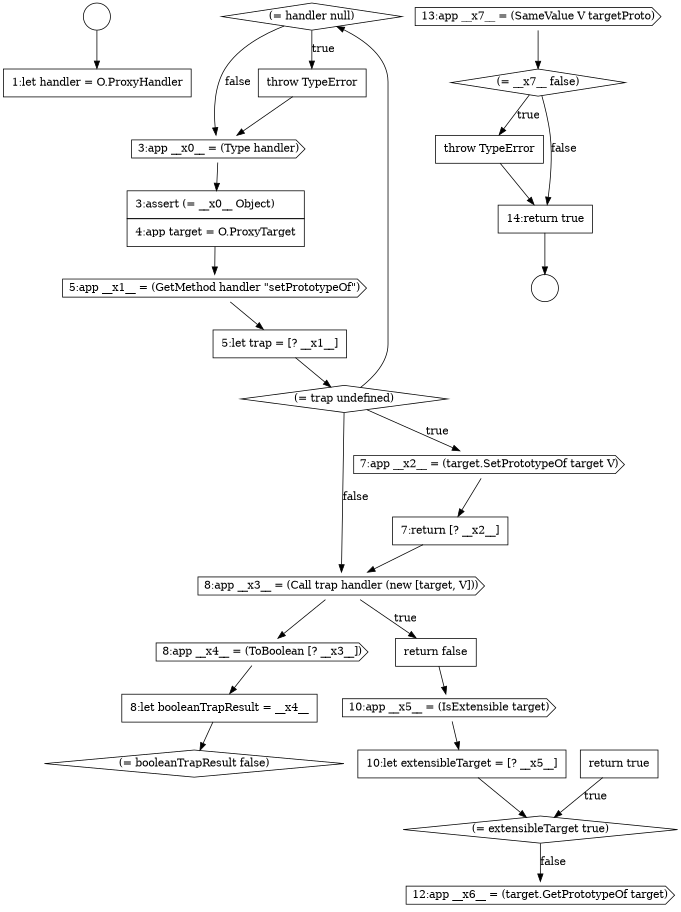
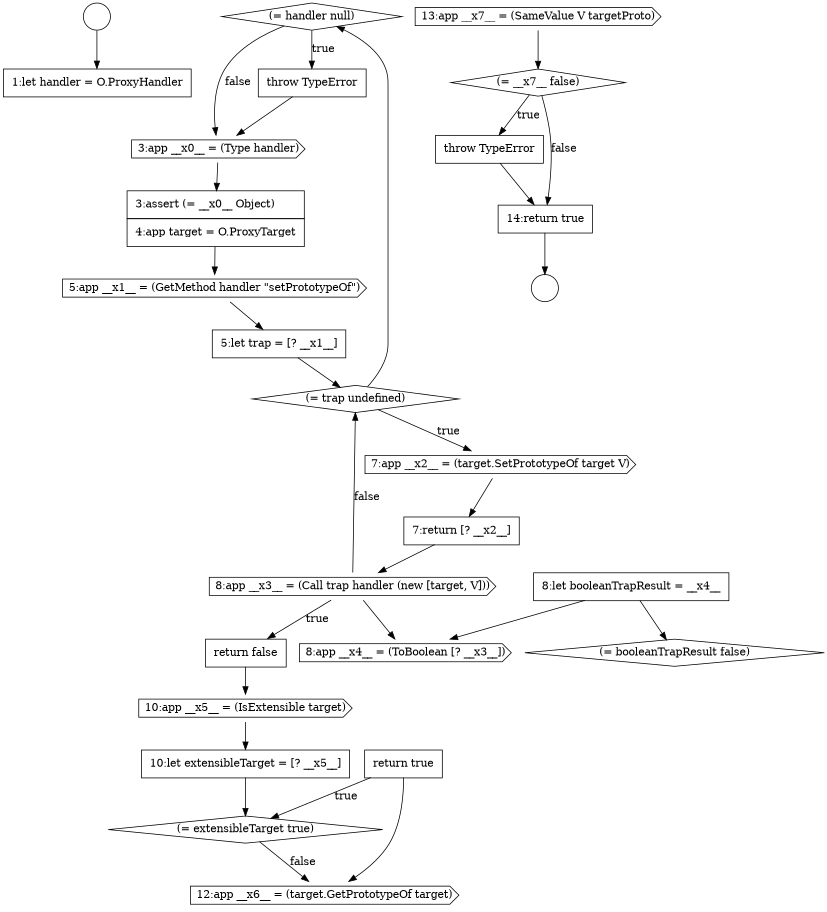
  digraph {
    node [color=black fillcolor=white shape=none style=filled]
    edge [color=black]
    n1 [label=<<font color="black">     <table border="0" cellborder="1" cellspacing="0" cellpadding="10">       <tr><td align="left">1:let handler = O.ProxyHandler</td></tr>     </table>   </font>> margin=0]
    n2 [label=<<font color="black">(= handler null)</font>> shape=diamond]
    n3 [label=<<font color="black">3:app __x0__ = (Type handler)</font>> shape=cds]
    n4 [label=<<font color="black">     <table border="0" cellborder="1" cellspacing="0" cellpadding="10">       <tr><td align="left">throw TypeError</td></tr>     </table>   </font>> margin=0]
    n5 [label=<<font color="black">8:app __x3__ = (Call trap handler (new [target, V]))</font>> shape=cds]
    n6 [label=<<font color="black">8:app __x4__ = (ToBoolean [? __x3__])</font>> shape=cds]
    n7 [label=<<font color="black">     <table border="0" cellborder="1" cellspacing="0" cellpadding="10">       <tr><td align="left">return false</td></tr>     </table>   </font>> margin=0]
    n8 [label=<<font color="black">     <table border="0" cellborder="1" cellspacing="0" cellpadding="10">       <tr><td align="left">8:let booleanTrapResult = __x4__</td></tr>     </table>   </font>> margin=0]
    n9 [label=<<font color="black">     <table border="0" cellborder="1" cellspacing="0" cellpadding="10">       <tr><td align="left">throw TypeError</td></tr>     </table>   </font>> margin=0]
    n10 [label=<<font color="black">     <table border="0" cellborder="1" cellspacing="0" cellpadding="10">       <tr><td align="left">14:return true</td></tr>     </table>   </font>> margin=0]
    n11 [label=" " shape=circle]
    n12 [label=<<font color="black">(= booleanTrapResult false)</font>> shape=diamond]
    n13 [label=<<font color="black">12:app __x6__ = (target.GetPrototypeOf target)</font>> shape=cds]
    n14 [label=<<font color="black">10:app __x5__ = (IsExtensible target)</font>> shape=cds]
    n15 [label=<<font color="black">     <table border="0" cellborder="1" cellspacing="0" cellpadding="10">       <tr><td align="left">10:let extensibleTarget = [? __x5__]</td></tr>     </table>   </font>> margin=0]
    n16 [label=<<font color="black">     <table border="0" cellborder="1" cellspacing="0" cellpadding="10">       <tr><td align="left">5:let trap = [? __x1__]</td></tr>     </table>   </font>> margin=0]
    n17 [label=<<font color="black">(= trap undefined)</font>> shape=diamond]
    n18 [label=<<font color="black">7:app __x2__ = (target.SetPrototypeOf target V)</font>> shape=cds]
    n19 [label=<<font color="black">     <table border="0" cellborder="1" cellspacing="0" cellpadding="10">       <tr><td align="left">7:return [? __x2__]</td></tr>     </table>   </font>> margin=0]
    n20 [label=" " shape=circle]
    n21 [label=<<font color="black">13:app __x7__ = (SameValue V targetProto)</font>> shape=cds]
    n22 [label=<<font color="black">(= __x7__ false)</font>> shape=diamond]
    n23 [label=<<font color="black">     <table border="0" cellborder="1" cellspacing="0" cellpadding="10">       <tr><td align="left">3:assert (= __x0__ Object)</td></tr>       <tr><td align="left">4:app target = O.ProxyTarget</td></tr>     </table>   </font>> margin=0]
    n24 [label=<<font color="black">5:app __x1__ = (GetMethod handler &quot;setPrototypeOf&quot;)</font>> shape=cds]
    n25 [label=<<font color="black">(= extensibleTarget true)</font>> shape=diamond]
    n26 [label=<<font color="black">     <table border="0" cellborder="1" cellspacing="0" cellpadding="10">       <tr><td align="left">return true</td></tr>     </table>   </font>> margin=0]
    n2 -> n3 [label=<<font color="black">false</font>>]
    n2 -> n4 [label=<<font color="black">true</font>>]
    n3 -> n23
    n4 -> n3
    n5 -> n6
    n5 -> n7 [label=<<font color="black">true</font>>]
-   n6 -> n8
+   n8 -> n6
    n7 -> n14
    n8 -> n12
    n9 -> n10
    n10 -> n11
    n14 -> n15
    n15 -> n25
    n16 -> n17
    n17 -> n2
-   n17 -> n5 [label=<<font color="black">false</font>>]
+   n5 -> n17 [label=<<font color="black">false</font>>]
    n17 -> n18 [label=<<font color="black">true</font>>]
    n18 -> n19
    n19 -> n5
    n20 -> n1
    n21 -> n22
    n22 -> n9 [label=<<font color="black">true</font>>]
    n22 -> n10 [label=<<font color="black">false</font>>]
    n23 -> n24
    n24 -> n16
    n25 -> n13 [label=<<font color="black">false</font>>]
+   n26 -> n13
    n26 -> n25 [label=<<font color="black">true</font>>]
  }
